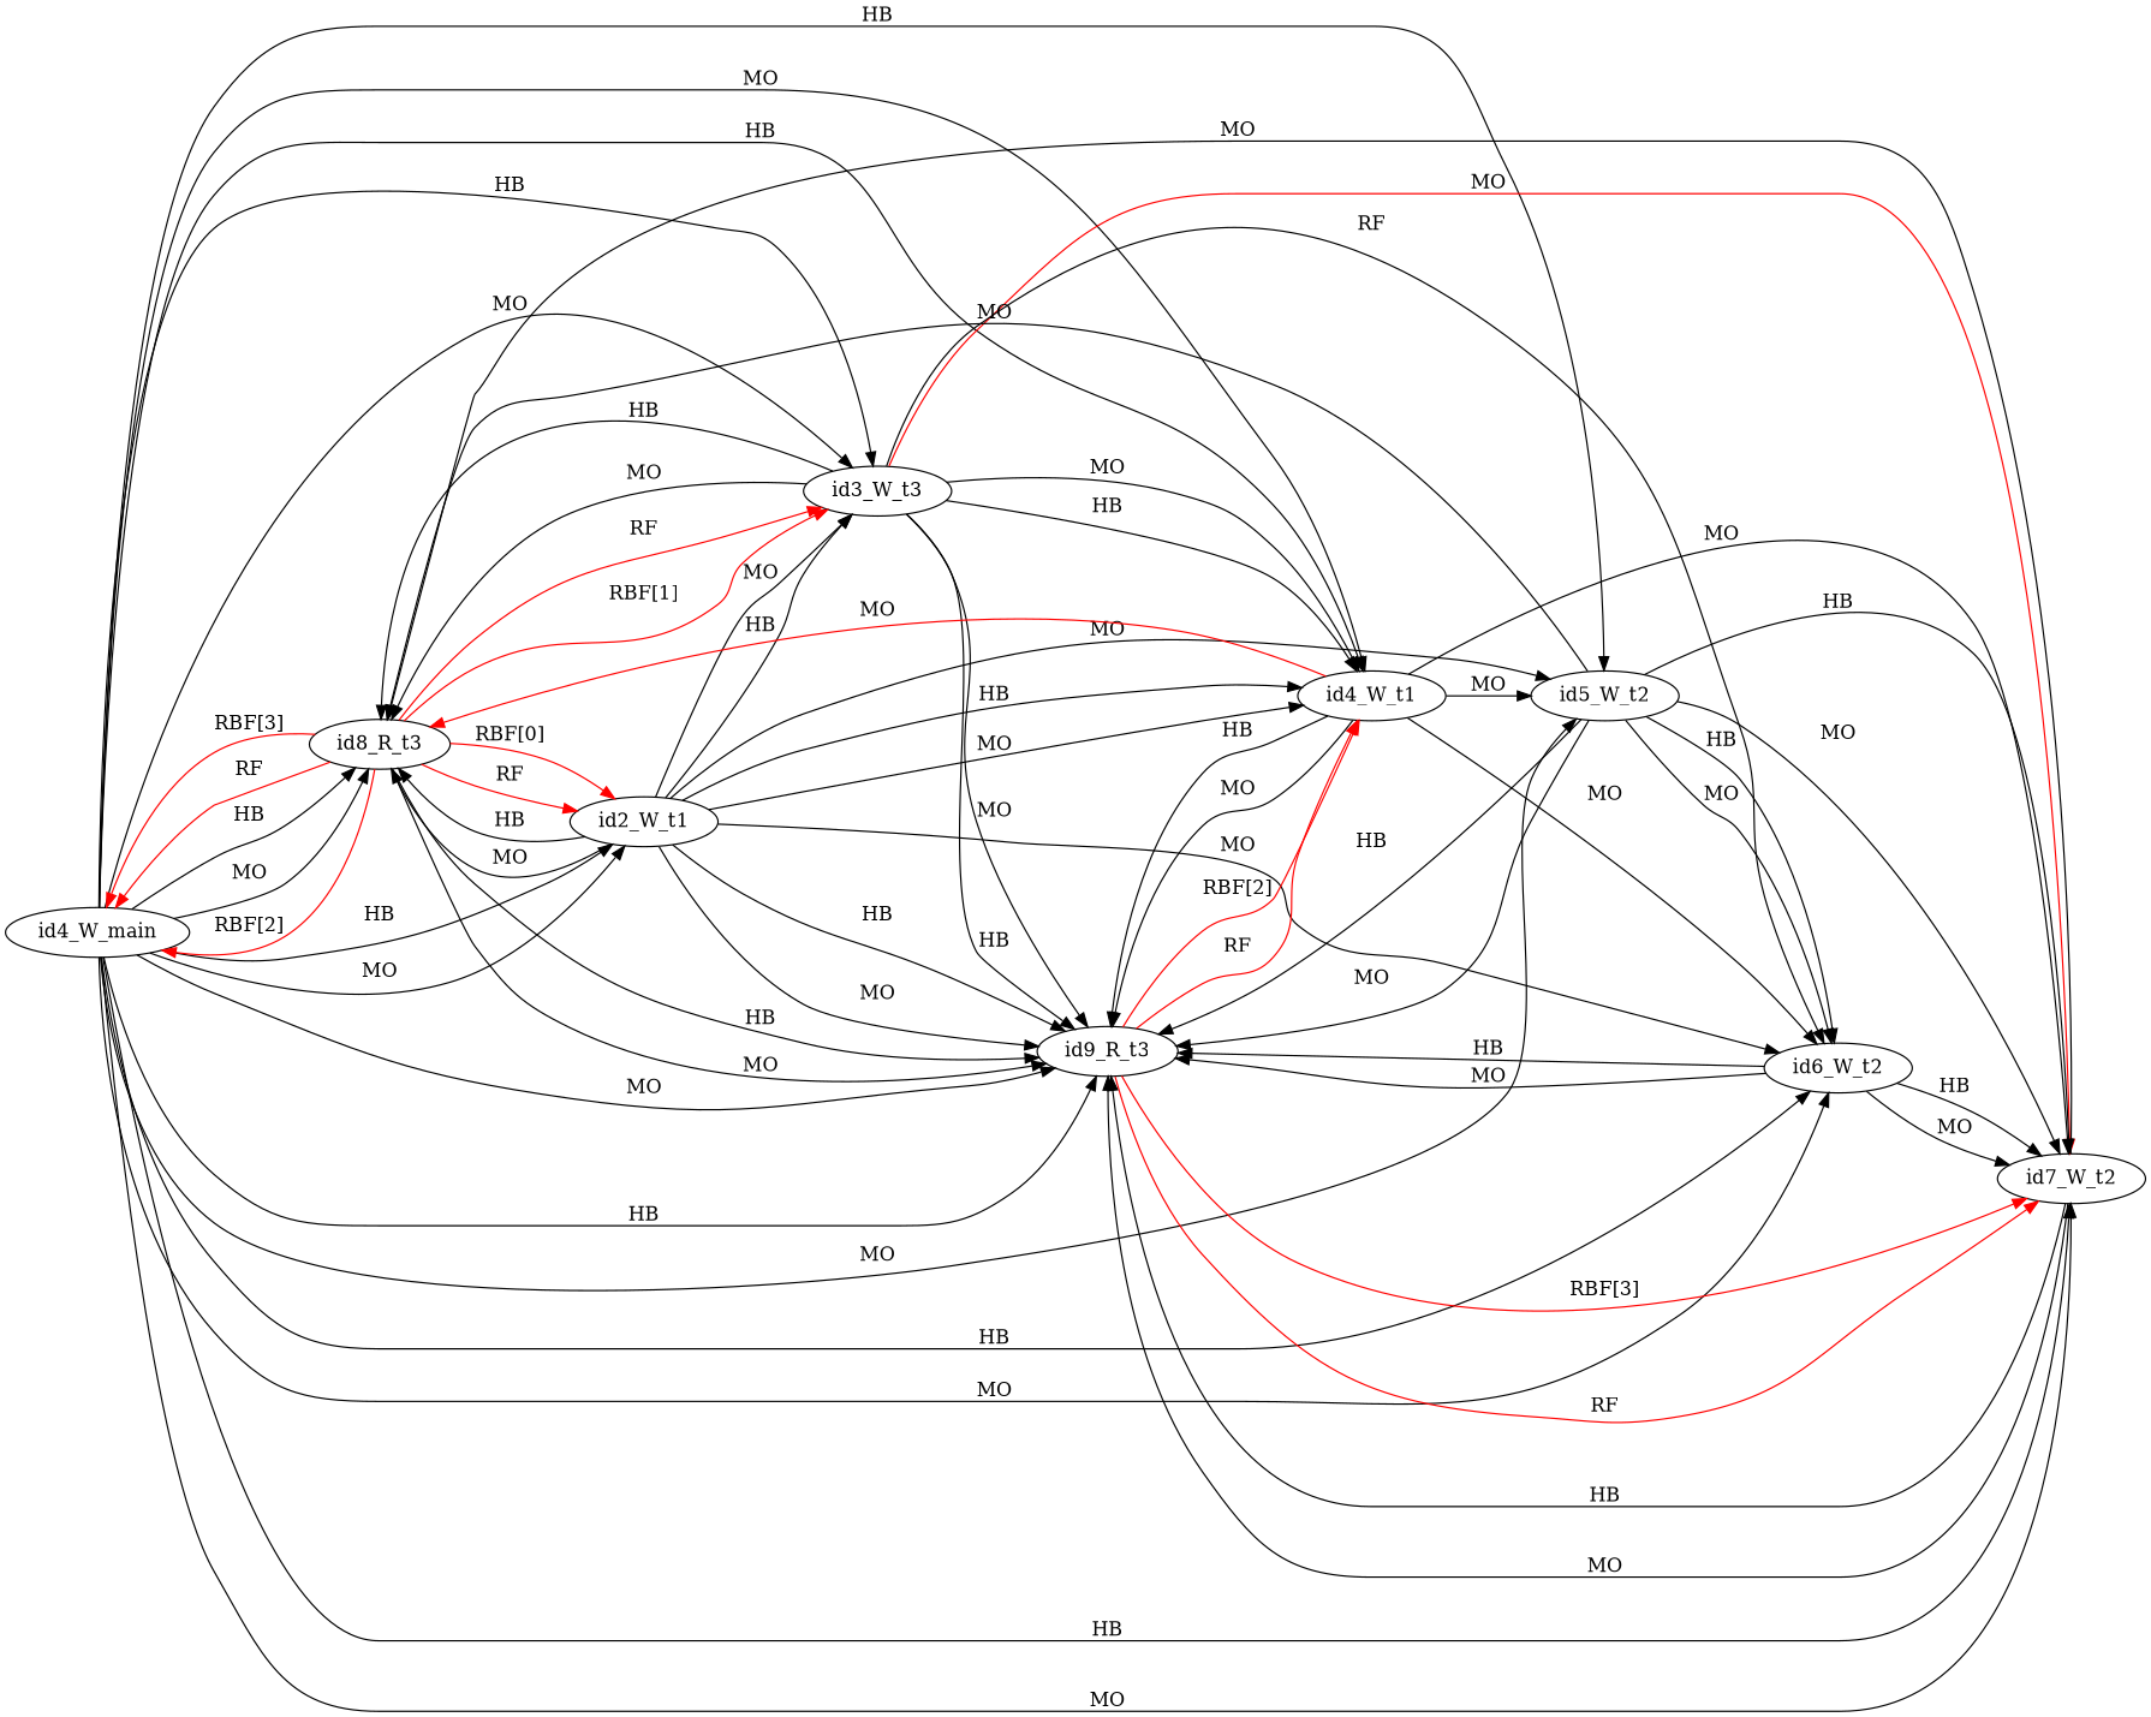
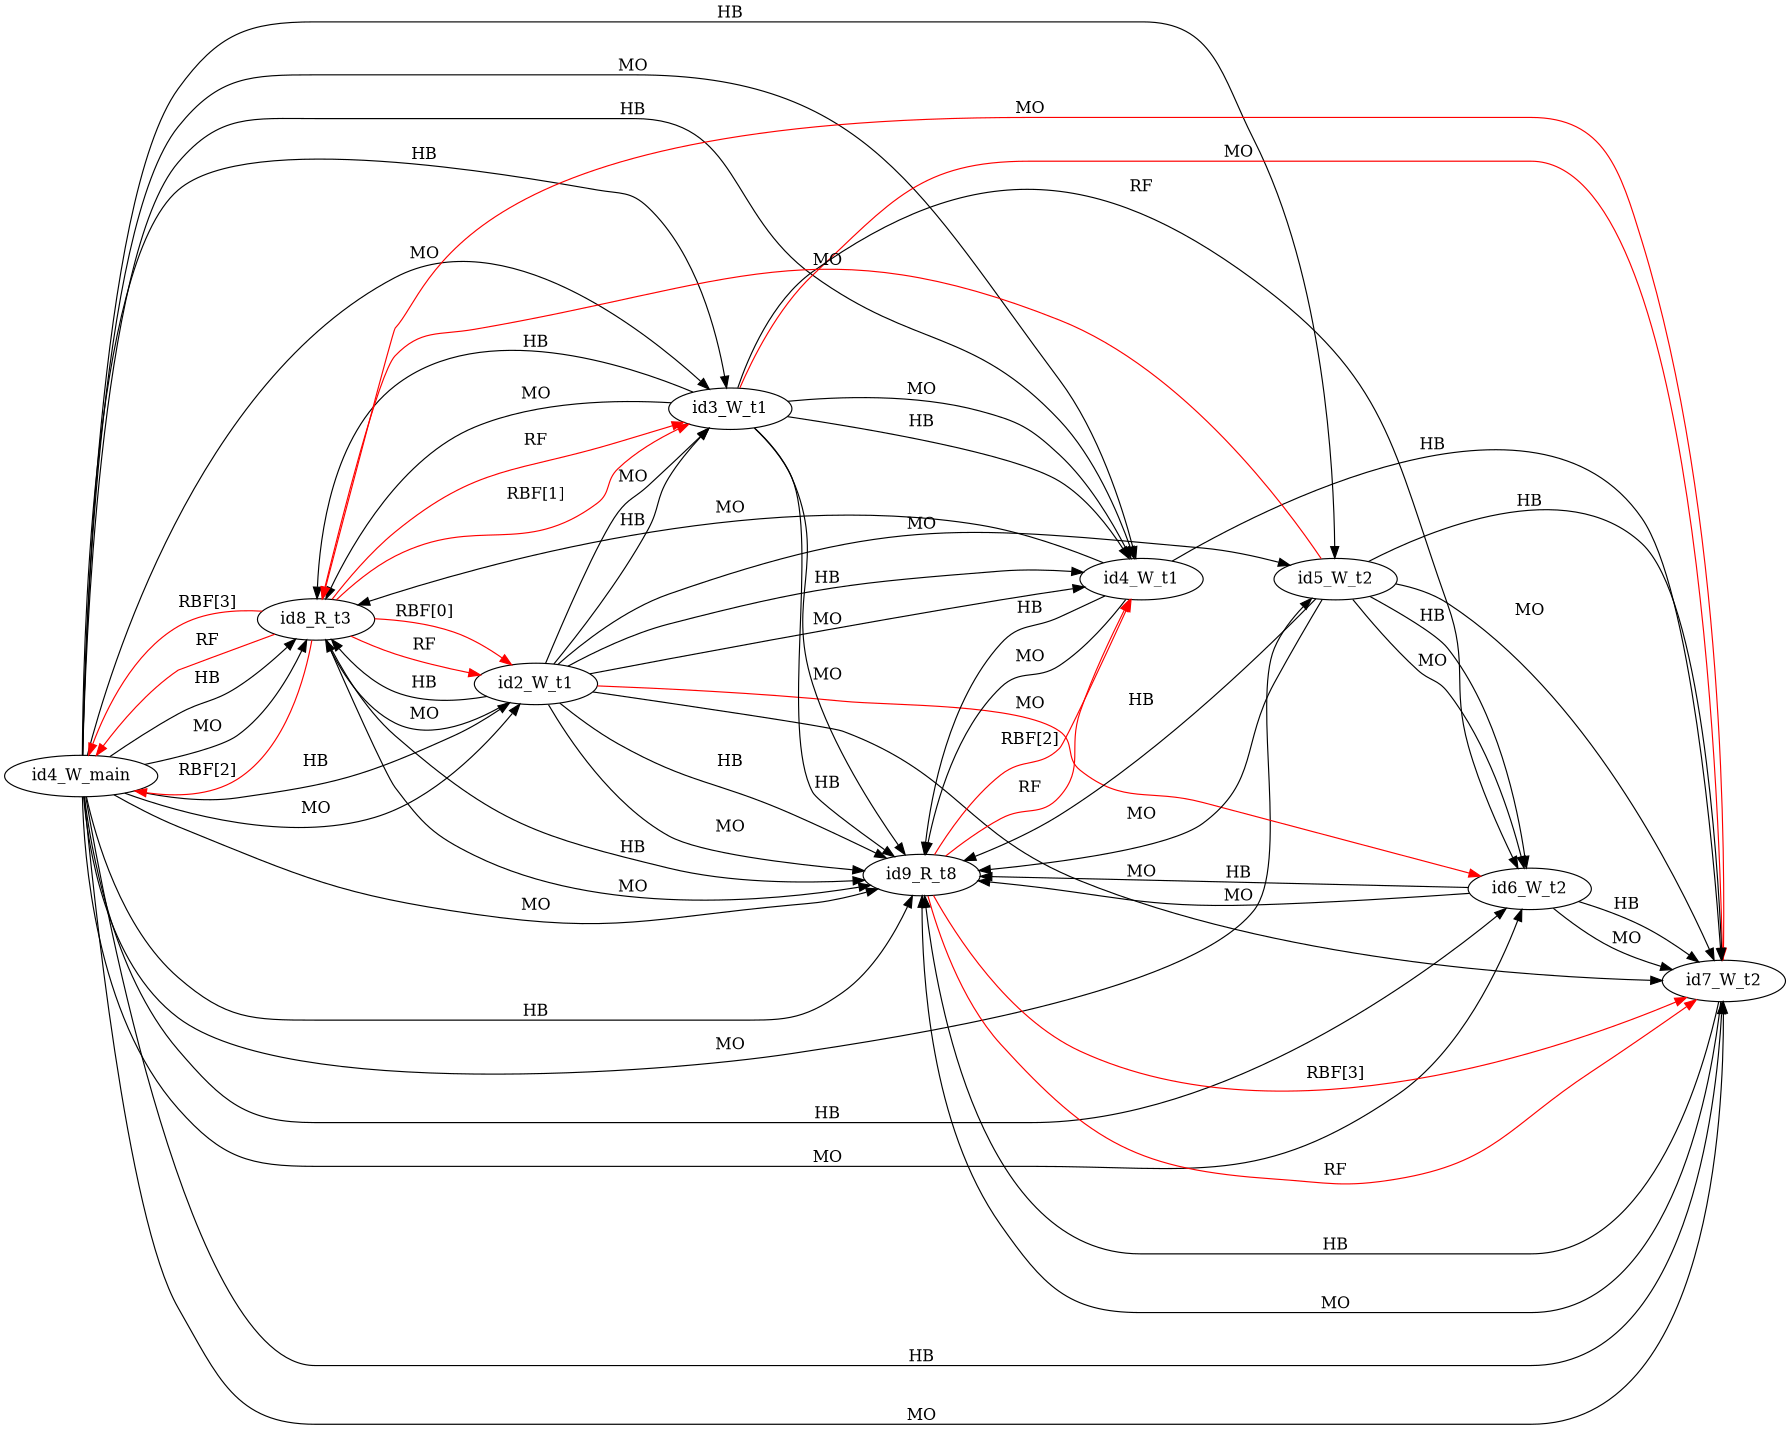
  digraph {
    rankdir=LR
    edge [color=black]
    n1 [label=id4_W_main]
    id8_R_t3
    id2_W_t1
-   id3_W_t1 [label=id3_W_t3]
-   id9_R_t3
+   id3_W_t1
+   id9_R_t3 [label=id9_R_t8]
    id4_W_t1
    id7_W_t2
    id5_W_t2
    id6_W_t2
    n1 -> id8_R_t3 [label=HB]
    n1 -> id8_R_t3 [label=MO]
    n1 -> id2_W_t1 [label=HB]
    n1 -> id2_W_t1 [label=MO]
    n1 -> id3_W_t1 [label=HB]
    n1 -> id3_W_t1 [label=MO]
    n1 -> id9_R_t3 [label=HB]
    n1 -> id9_R_t3 [label=MO]
    n1 -> id4_W_t1 [label=HB]
    n1 -> id4_W_t1 [label=MO]
    n1 -> id7_W_t2 [label=HB]
    n1 -> id7_W_t2 [label=MO]
    n1 -> id5_W_t2 [label=HB]
    n1 -> id5_W_t2 [label=MO]
    n1 -> id6_W_t2 [label=HB]
    n1 -> id6_W_t2 [label=MO]
    id8_R_t3 -> n1 [color=red label="RBF[2]"]
    id8_R_t3 -> n1 [color=red label="RBF[3]"]
    id8_R_t3 -> n1 [color=red label=RF]
    id8_R_t3 -> id2_W_t1 [color=red label="RBF[0]"]
    id8_R_t3 -> id2_W_t1 [color=red label=RF]
    id8_R_t3 -> id3_W_t1 [color=red label="RBF[1]"]
    id8_R_t3 -> id3_W_t1 [color=red label=RF]
    id8_R_t3 -> id9_R_t3 [label=HB]
    id8_R_t3 -> id9_R_t3 [label=MO]
    id2_W_t1 -> id8_R_t3 [label=HB]
    id2_W_t1 -> id8_R_t3 [label=MO]
    id2_W_t1 -> id3_W_t1 [label=HB]
    id2_W_t1 -> id3_W_t1 [label=MO]
    id2_W_t1 -> id9_R_t3 [label=HB]
    id2_W_t1 -> id9_R_t3 [label=MO]
    id2_W_t1 -> id4_W_t1 [label=HB]
    id2_W_t1 -> id4_W_t1 [label=MO]
+   id2_W_t1 -> id7_W_t2 [label=MO]
    id2_W_t1 -> id5_W_t2 [label=MO]
-   id2_W_t1 -> id6_W_t2 [label=MO]
+   id2_W_t1 -> id6_W_t2 [color=red label=MO]
    id3_W_t1 -> id8_R_t3 [label=HB]
    id3_W_t1 -> id8_R_t3 [label=MO]
    id3_W_t1 -> id9_R_t3 [label=HB]
    id3_W_t1 -> id9_R_t3 [label=MO]
    id3_W_t1 -> id4_W_t1 [label=HB]
    id3_W_t1 -> id4_W_t1 [label=MO]
    id3_W_t1 -> id7_W_t2 [color=red label=MO]
    id3_W_t1 -> id6_W_t2 [label=RF]
    id9_R_t3 -> id4_W_t1 [color=red label="RBF[2]"]
    id9_R_t3 -> id4_W_t1 [color=red label=RF]
    id9_R_t3 -> id7_W_t2 [color=red label="RBF[3]"]
    id9_R_t3 -> id7_W_t2 [color=red label=RF]
-   id4_W_t1 -> id8_R_t3 [color=red label=MO]
+   id4_W_t1 -> id8_R_t3 [label=MO]
    id4_W_t1 -> id9_R_t3 [label=HB]
    id4_W_t1 -> id9_R_t3 [label=MO]
-   id4_W_t1 -> id7_W_t2 [label=MO]
-   id4_W_t1 -> id5_W_t2 [label=MO]
-   id4_W_t1 -> id6_W_t2 [label=MO]
-   id7_W_t2 -> id8_R_t3 [label=MO]
+   id4_W_t1 -> id7_W_t2 [label=HB]
+   id7_W_t2 -> id8_R_t3 [color=red label=MO]
    id7_W_t2 -> id9_R_t3 [label=HB]
    id7_W_t2 -> id9_R_t3 [label=MO]
-   id5_W_t2 -> id8_R_t3 [label=MO]
+   id5_W_t2 -> id8_R_t3 [color=red label=MO]
    id5_W_t2 -> id9_R_t3 [label=HB]
    id5_W_t2 -> id9_R_t3 [label=MO]
    id5_W_t2 -> id7_W_t2 [label=HB]
    id5_W_t2 -> id7_W_t2 [label=MO]
    id5_W_t2 -> id6_W_t2 [label=HB]
    id5_W_t2 -> id6_W_t2 [label=MO]
    id6_W_t2 -> id9_R_t3 [label=HB]
    id6_W_t2 -> id9_R_t3 [label=MO]
    id6_W_t2 -> id7_W_t2 [label=HB]
    id6_W_t2 -> id7_W_t2 [label=MO]
  }
